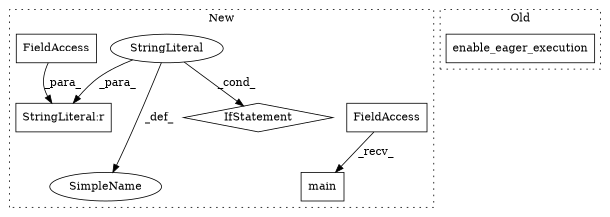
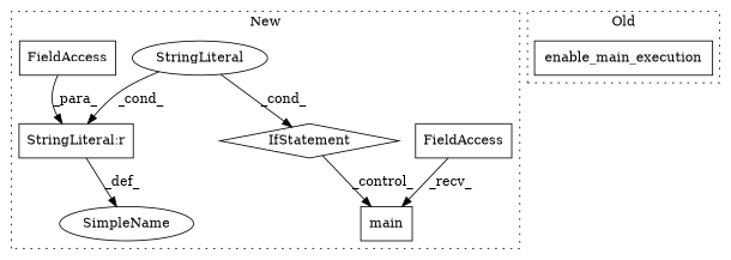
  digraph {
    node [a=32 shape=box]
    n1 [l=6 label=main s=18136]
    n2 [a=27 l=4 label="StringLiteral:r" s=18096]
    n3 [a=42 label=SimpleName shape=ellipse]
    n4 [a=25 l="4,2" label=IfStatement s="18084,18110" shape=diamond]
    n5 [a=22 l=8 label=FieldAccess s=18088]
    n6 [a=22 l=15 label=FieldAccess s=18120]
    n7 [a=45 l=10 label=StringLiteral s=18100 shape=ellipse]
-   n8 [l=24 label=enable_eager_execution s=220]
+   n8 [l=24 label=enable_main_execution s=220]
    subgraph cluster_1 {
      label=New
      style=dotted
      n1
      n2
      n3
      n4
      n5
      n6
      n7
    }
    subgraph cluster_2 {
      label=Old
      style=dotted
      n8
    }
-   n7 -> n3 [label=_def_]
+   n2 -> n3 [label=_def_]
+   n4 -> n1 [label=_control_]
    n5 -> n2 [label=_para_]
    n6 -> n1 [label=_recv_]
-   n7 -> n2 [label=_para_]
+   n7 -> n2 [label=_cond_]
    n7 -> n4 [label=_cond_]
  }
